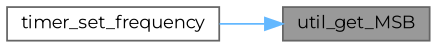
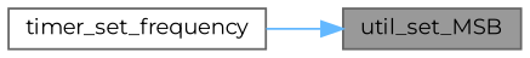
  digraph {
    rankdir=RL
    fontname=Montserrat
    node [fontname=Montserrat fontsize=10 shape=box style=filled]
-   n1 [color=gray40 fillcolor=grey60 fontcolor=black height=0.2 label=util_get_MSB width=0.4]
+   n1 [color=gray40 fillcolor=grey60 fontcolor=black height=0.2 label=util_set_MSB width=0.4]
    n2 [color=grey40 fillcolor=white height=0.2 label=timer_set_frequency width=0.4]
    n1 -> n2 [color=steelblue1 dir=back fontname=Montserrat fontsize=10 labelfontname=Helvetica labelfontsize=10 style=solid]
  }
